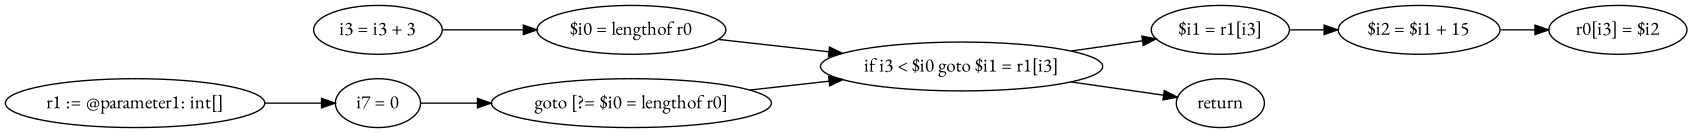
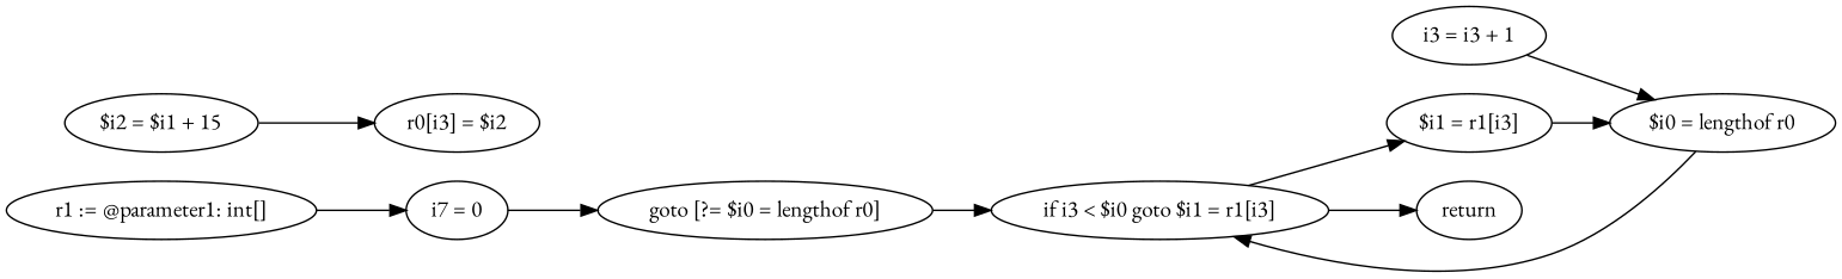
  digraph {
    fontname="EB Garamond"
    rankdir=LR
    node [fontname="EB Garamond"]
    edge [fontname="EB Garamond"]
    n1 [label="i7 = 0"]
    "r1 := @parameter1: int[]"
    "goto [?= $i0 = lengthof r0]"
    "if i3 < $i0 goto $i1 = r1[i3]"
    "$i0 = lengthof r0"
    "$i1 = r1[i3]"
    "$i2 = $i1 + 15"
    "r0[i3] = $i2"
-   "i3 = i3 + 1" [label="i3 = i3 + 3"]
+   "i3 = i3 + 1"
    return
    n1 -> "goto [?= $i0 = lengthof r0]"
    "r1 := @parameter1: int[]" -> n1
    "goto [?= $i0 = lengthof r0]" -> "if i3 < $i0 goto $i1 = r1[i3]"
    "if i3 < $i0 goto $i1 = r1[i3]" -> "$i1 = r1[i3]"
    "if i3 < $i0 goto $i1 = r1[i3]" -> return
    "$i0 = lengthof r0" -> "if i3 < $i0 goto $i1 = r1[i3]"
-   "$i1 = r1[i3]" -> "$i2 = $i1 + 15"
+   "$i1 = r1[i3]" -> "$i0 = lengthof r0"
    "$i2 = $i1 + 15" -> "r0[i3] = $i2"
    "i3 = i3 + 1" -> "$i0 = lengthof r0"
  }
